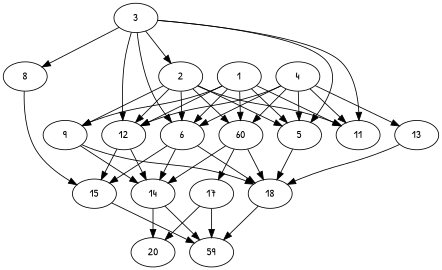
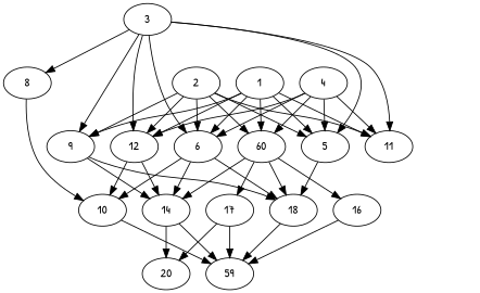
  digraph {
    fontname="Patrick Hand"
    node [alpha=0.13 fontname="Patrick Hand"]
    edge [fontname="Patrick Hand"]
    1 [alpha=0.16 expect_size=50806784]
    5 [alpha=0.10 expect_size=14297088]
    6 [expect_size=35630080]
    9 [alpha=0.12 expect_size=30313472]
    n5 [alpha=0.15 expect_size=30839808 label=60]
    11 [alpha=0.02 expect_size=50595840]
    12 [alpha=0.01 expect_size=42030080]
    18 [alpha=0.10 expect_size=29010944]
    14 [alpha=0.12 expect_size=9469952]
-   15 [alpha=0.01 expect_size=39508992]
+   15 [alpha=0.01 expect_size=39508992 label=10]
+   16 [expect_size=16491520]
    17 [alpha=0.18 expect_size=46636032]
-   13 [alpha=0.06 expect_size=46539776]
    n14 [alpha=0.09 expect_size=35919872 label=59]
    20 [alpha=0.02 expect_size=17308672]
    2 [alpha=0.02 expect_size=34276352]
    3 [alpha=0.04 expect_size=48343040]
    8 [alpha=0.03 expect_size=17012736]
    4 [expect_size=7863296]
    1 -> 5
    1 -> 6
    1 -> 9
    1 -> n5
    1 -> 11
    1 -> 12
    5 -> 18
    6 -> 18
    6 -> 14
    6 -> 15
    9 -> 18
    9 -> 14
    n5 -> 18
    n5 -> 14
+   n5 -> 16
    n5 -> 17
    12 -> 14
    12 -> 15
    18 -> n14
    14 -> n14
    14 -> 20
    15 -> n14
+   16 -> n14
    17 -> n14
    17 -> 20
-   13 -> 18
    2 -> 5
    2 -> 6
    2 -> 9
    2 -> n5
    2 -> 11
    2 -> 12
    3 -> 5
    3 -> 6
-   3 -> 2
+   3 -> 9
    3 -> 11
    3 -> 12
    3 -> 8
    8 -> 15
    4 -> 5
    4 -> 6
    4 -> n5
    4 -> 11
    4 -> 12
-   4 -> 13
  }
